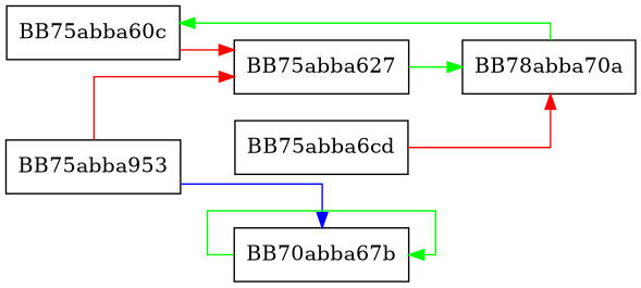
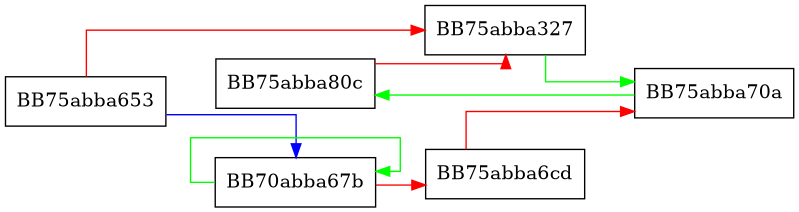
  digraph {
    rankdir=LR
    splines=ortho
    node [shape=box]
    edge [color=red]
-   BB75abba60c
-   BB75abba627
-   BB75abba70a [label=BB78abba70a]
-   BB75abba653 [label=BB75abba953]
+   BB75abba60c [label=BB75abba80c]
+   BB75abba627 [label=BB75abba327]
+   BB75abba70a
+   BB75abba653
    n5 [label=BB70abba67b]
    BB75abba6cd
    BB75abba60c -> BB75abba627
    BB75abba627 -> BB75abba70a [color=green]
    BB75abba70a -> BB75abba60c [color=green]
    BB75abba653 -> BB75abba627
    BB75abba653 -> n5 [color=blue]
    n5 -> n5 [color=green]
+   n5 -> BB75abba6cd
    BB75abba6cd -> BB75abba70a
  }
